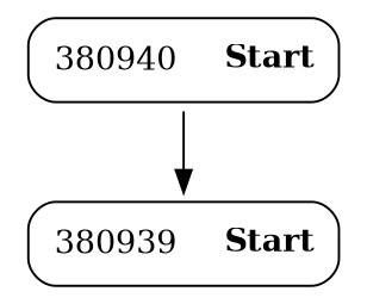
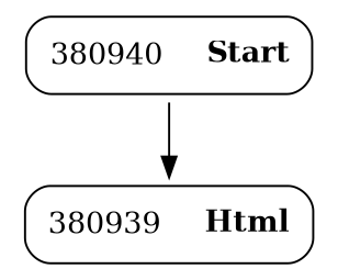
  digraph {
    node [shape=none]
    n1 [label=<<TABLE border='1' cellspacing='0' cellpadding='10' style='rounded' ><TR><TD border='0'>380940</TD><TD border='0'><B>Start</B></TD></TR></TABLE>>]
-   n2 [label=<<TABLE border='1' cellspacing='0' cellpadding='10' style='rounded' ><TR><TD border='0'>380939</TD><TD border='0'><B>Start</B></TD></TR></TABLE>>]
+   n2 [label=<<TABLE border='1' cellspacing='0' cellpadding='10' style='rounded' ><TR><TD border='0'>380939</TD><TD border='0'><B>Html</B></TD></TR></TABLE>>]
    n1 -> n2 [weight=2]
  }
